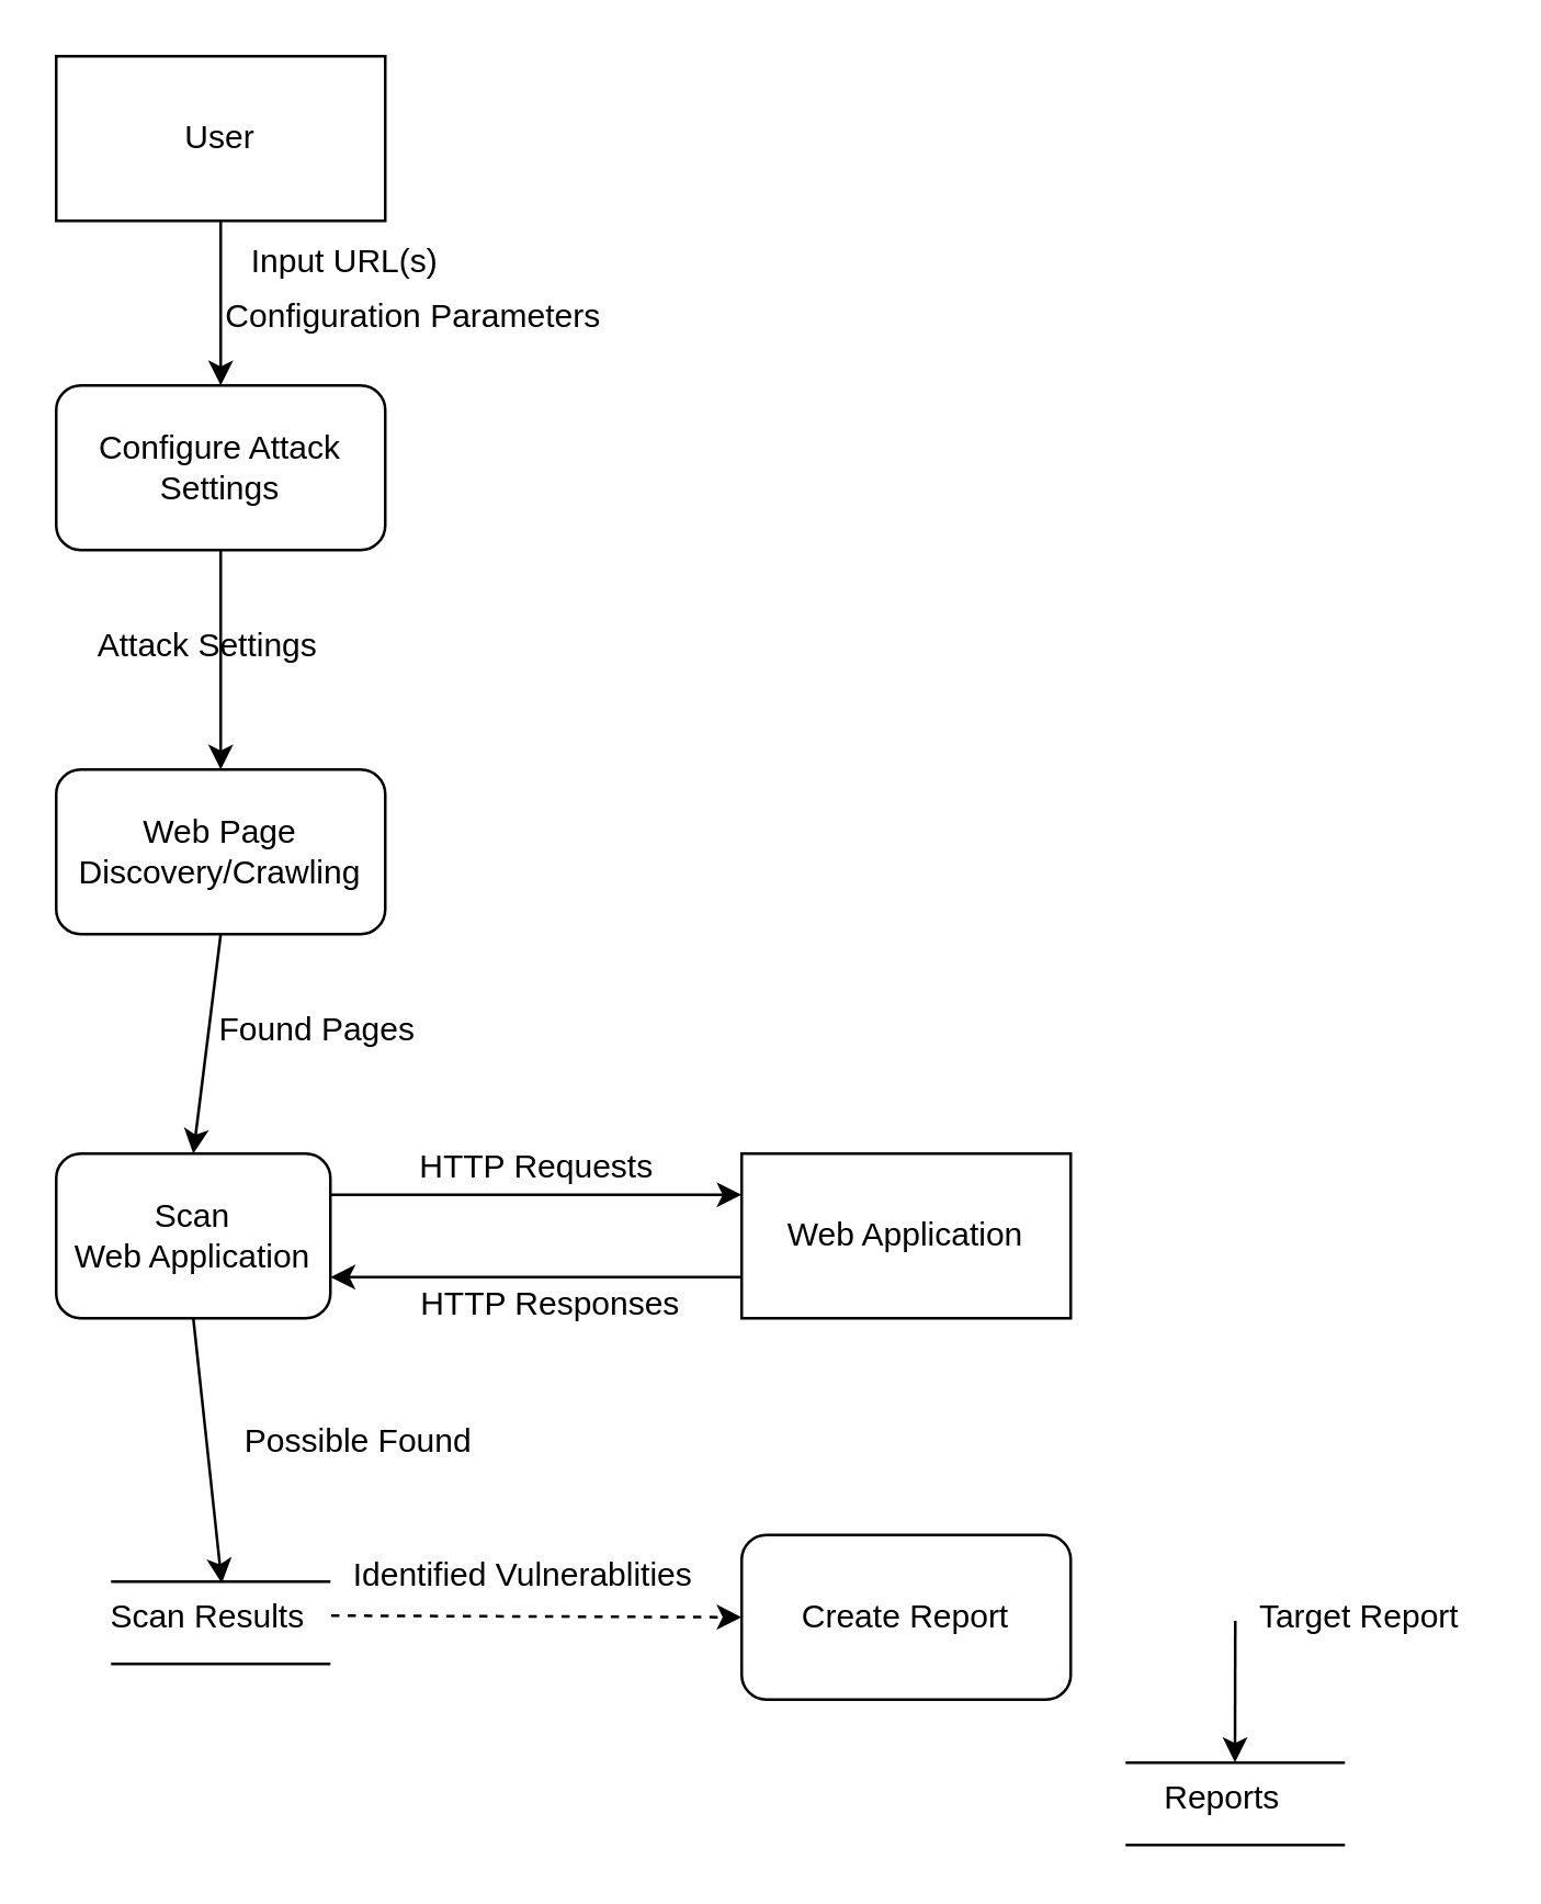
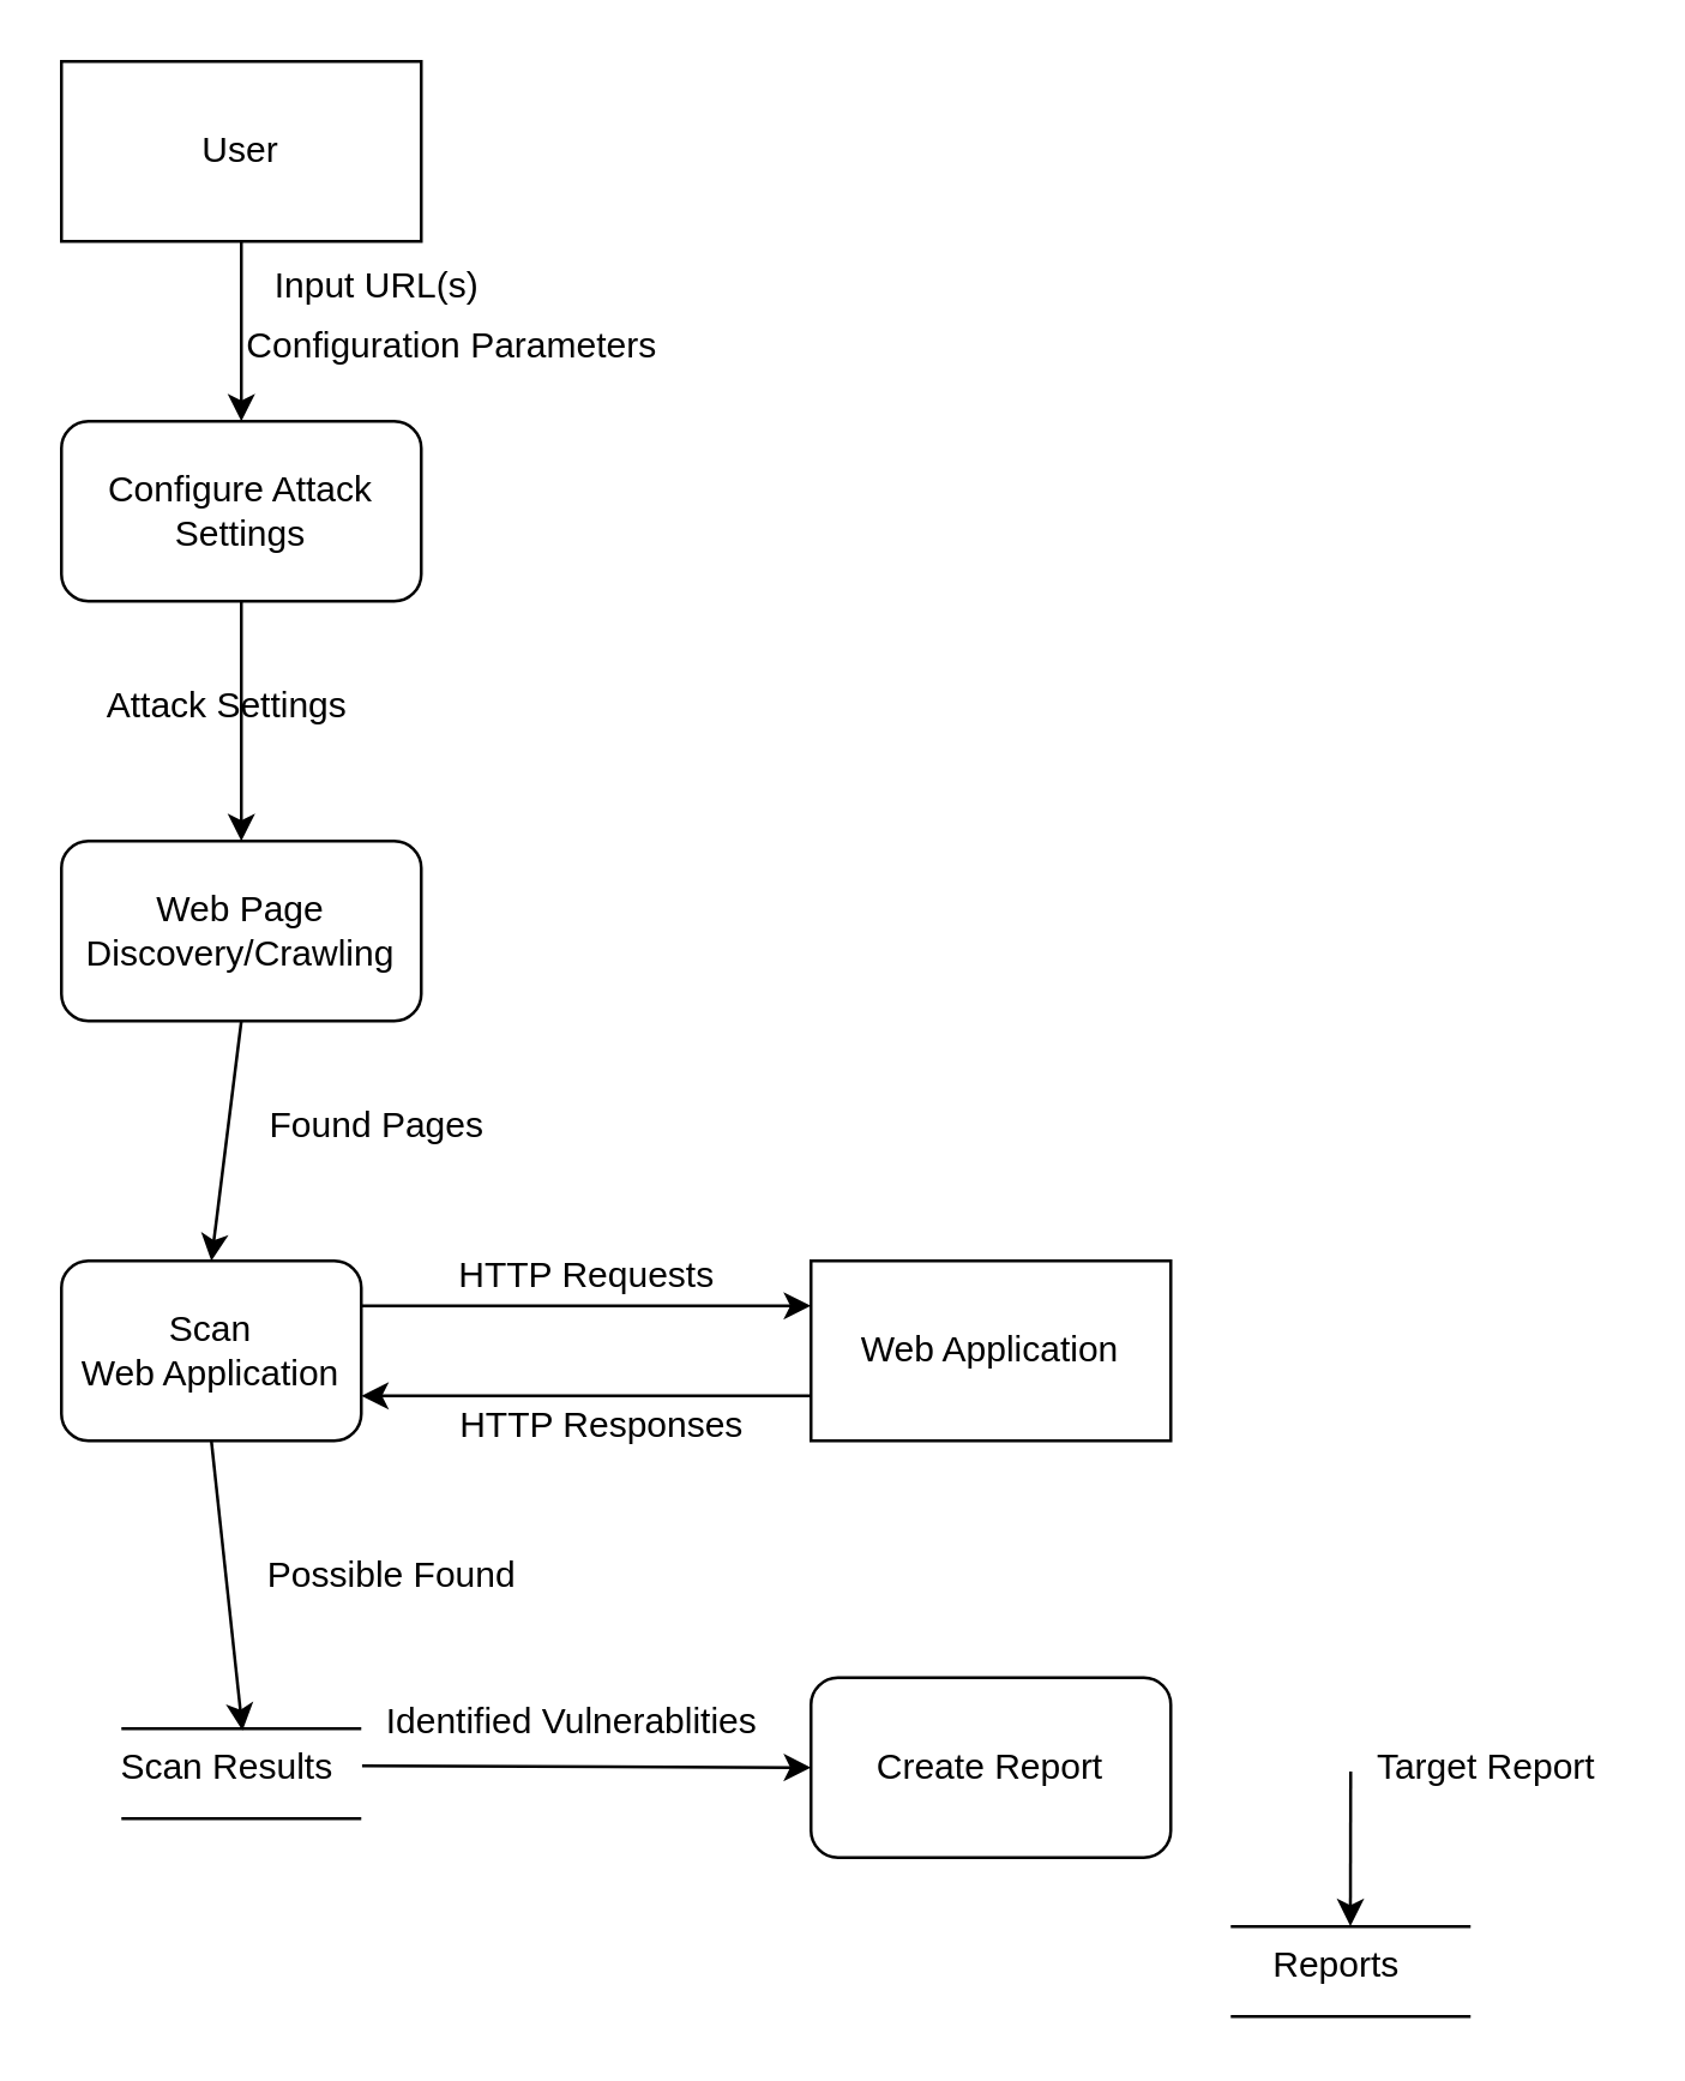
  <mxCell id="0" />
  <mxCell id="1" parent="0" />
  <mxCell id="2" value="User" style="rounded=0;whiteSpace=wrap;html=1;" vertex="1" parent="1"><mxGeometry x="20" y="20" width="120" height="60" as="geometry" /></mxCell>
  <mxCell id="3" value="Web Application" style="rounded=0;whiteSpace=wrap;html=1;" vertex="1" parent="1"><mxGeometry x="270" y="420" width="120" height="60" as="geometry" /></mxCell>
  <mxCell id="4" value="Input URL(s)" style="text;html=1;align=center;verticalAlign=middle;resizable=0;points=[];autosize=1;strokeColor=none;fillColor=none;" vertex="1" parent="1"><mxGeometry x="80" y="80" width="90" height="30" as="geometry" /></mxCell>
  <mxCell id="5" value="Web Page &lt;br&gt;Discovery/Crawling" style="rounded=1;whiteSpace=wrap;html=1;" vertex="1" parent="1"><mxGeometry x="20" y="280" width="120" height="60" as="geometry" /></mxCell>
  <mxCell id="6" value="" style="endArrow=none;html=1;rounded=0;" edge="1" parent="1"><mxGeometry width="50" height="50" relative="1" as="geometry"><mxPoint x="120" y="330.48" as="sourcePoint" /><mxPoint x="120" y="330.48" as="targetPoint" /></mxGeometry></mxCell>
  <mxCell id="7" value="" style="endArrow=none;html=1;rounded=0;" edge="1" parent="1"><mxGeometry width="50" height="50" relative="1" as="geometry"><mxPoint x="40" y="330.48" as="sourcePoint" /><mxPoint x="40" y="330.48" as="targetPoint" /></mxGeometry></mxCell>
- <mxCell id="8" value="Found Pages" style="text;html=1;align=center;verticalAlign=middle;resizable=0;points=[];autosize=1;strokeColor=none;fillColor=none;" vertex="1" parent="1"><mxGeometry x="70" y="360" width="90" height="30" as="geometry" /></mxCell>
+ <mxCell id="8" value="Found Pages" style="text;html=1;align=center;verticalAlign=middle;resizable=0;points=[];autosize=1;strokeColor=none;fillColor=none;" vertex="1" parent="1"><mxGeometry x="80" y="360" width="90" height="30" as="geometry" /></mxCell>
  <mxCell id="9" value="Scan &lt;br&gt;Web Application" style="rounded=1;whiteSpace=wrap;html=1;" vertex="1" parent="1"><mxGeometry x="20" y="420" width="100" height="60" as="geometry" /></mxCell>
  <mxCell id="10" value="" style="endArrow=classic;html=1;rounded=0;entryX=0.5;entryY=0;entryDx=0;entryDy=0;exitX=0.5;exitY=1;exitDx=0;exitDy=0;" edge="1" parent="1" source="5" target="9"><mxGeometry width="50" height="50" relative="1" as="geometry"><mxPoint x="60" y="310" as="sourcePoint" /><mxPoint x="210" y="400" as="targetPoint" /></mxGeometry></mxCell>
  <mxCell id="11" value="" style="endArrow=classic;html=1;rounded=0;entryX=0;entryY=0.25;entryDx=0;entryDy=0;exitX=1;exitY=0.25;exitDx=0;exitDy=0;" edge="1" parent="1" source="9" target="3"><mxGeometry width="50" height="50" relative="1" as="geometry"><mxPoint x="210" y="570" as="sourcePoint" /><mxPoint x="260" y="520" as="targetPoint" /></mxGeometry></mxCell>
  <mxCell id="12" value="HTTP Requests" style="text;html=1;align=center;verticalAlign=middle;resizable=0;points=[];autosize=1;strokeColor=none;fillColor=none;" vertex="1" parent="1"><mxGeometry x="140" y="410" width="110" height="30" as="geometry" /></mxCell>
  <mxCell id="13" value="" style="endArrow=classic;html=1;rounded=0;exitX=0;exitY=0.75;exitDx=0;exitDy=0;entryX=1;entryY=0.75;entryDx=0;entryDy=0;" edge="1" parent="1" source="3" target="9"><mxGeometry width="50" height="50" relative="1" as="geometry"><mxPoint x="170" y="580" as="sourcePoint" /><mxPoint x="220" y="530" as="targetPoint" /></mxGeometry></mxCell>
  <mxCell id="14" value="HTTP Responses" style="text;html=1;align=center;verticalAlign=middle;resizable=0;points=[];autosize=1;strokeColor=none;fillColor=none;" vertex="1" parent="1"><mxGeometry x="140" y="460" width="120" height="30" as="geometry" /></mxCell>
  <mxCell id="15" value="Create Report" style="rounded=1;whiteSpace=wrap;html=1;" vertex="1" parent="1"><mxGeometry x="270" y="559" width="120" height="60" as="geometry" /></mxCell>
  <mxCell id="16" value="" style="endArrow=none;html=1;rounded=0;" edge="1" parent="1"><mxGeometry width="50" height="50" relative="1" as="geometry"><mxPoint x="40" y="576" as="sourcePoint" /><mxPoint x="120" y="576" as="targetPoint" /></mxGeometry></mxCell>
  <mxCell id="17" value="" style="endArrow=none;html=1;rounded=0;" edge="1" parent="1"><mxGeometry width="50" height="50" relative="1" as="geometry"><mxPoint x="40" y="606" as="sourcePoint" /><mxPoint x="120" y="606" as="targetPoint" /></mxGeometry></mxCell>
  <mxCell id="18" value="Scan Results" style="text;html=1;align=center;verticalAlign=middle;resizable=0;points=[];autosize=1;strokeColor=none;fillColor=none;" vertex="1" parent="1"><mxGeometry x="30" y="574" width="90" height="30" as="geometry" /></mxCell>
- <mxCell id="19" value="" style="endArrow=classic;html=1;rounded=0;entryX=0;entryY=0.5;entryDx=0;entryDy=0;exitX=1.003;exitY=0.48;exitDx=0;exitDy=0;exitPerimeter=0;dashed=1;" edge="1" parent="1" source="18" target="15"><mxGeometry width="50" height="50" relative="1" as="geometry"><mxPoint x="130" y="680" as="sourcePoint" /><mxPoint x="180" y="630" as="targetPoint" /></mxGeometry></mxCell>
+ <mxCell id="19" value="" style="endArrow=classic;html=1;rounded=0;entryX=0;entryY=0.5;entryDx=0;entryDy=0;exitX=1.003;exitY=0.48;exitDx=0;exitDy=0;exitPerimeter=0;" edge="1" parent="1" source="18" target="15"><mxGeometry width="50" height="50" relative="1" as="geometry"><mxPoint x="130" y="680" as="sourcePoint" /><mxPoint x="180" y="630" as="targetPoint" /></mxGeometry></mxCell>
  <mxCell id="20" value="Identified Vulnerablities" style="text;html=1;align=center;verticalAlign=middle;resizable=0;points=[];autosize=1;strokeColor=none;fillColor=none;" vertex="1" parent="1"><mxGeometry x="120" y="559" width="140" height="30" as="geometry" /></mxCell>
  <mxCell id="21" value="" style="endArrow=none;html=1;rounded=0;" edge="1" parent="1"><mxGeometry width="50" height="50" relative="1" as="geometry"><mxPoint x="410" y="642" as="sourcePoint" /><mxPoint x="490" y="642" as="targetPoint" /></mxGeometry></mxCell>
  <mxCell id="22" value="" style="endArrow=none;html=1;rounded=0;" edge="1" parent="1"><mxGeometry width="50" height="50" relative="1" as="geometry"><mxPoint x="410" y="672" as="sourcePoint" /><mxPoint x="490" y="672" as="targetPoint" /></mxGeometry></mxCell>
  <mxCell id="23" value="Reports" style="text;html=1;align=center;verticalAlign=middle;resizable=0;points=[];autosize=1;strokeColor=none;fillColor=none;" vertex="1" parent="1"><mxGeometry x="410" y="640" width="70" height="30" as="geometry" /></mxCell>
  <mxCell id="24" value="" style="endArrow=classic;html=1;rounded=0;exitX=0;exitY=0.544;exitDx=0;exitDy=0;entryX=0.57;entryY=0.062;entryDx=0;entryDy=0;entryPerimeter=0;exitPerimeter=0;" edge="1" parent="1" source="25" target="23"><mxGeometry width="50" height="50" relative="1" as="geometry"><mxPoint x="80" y="730" as="sourcePoint" /><mxPoint x="130" y="680" as="targetPoint" /></mxGeometry></mxCell>
  <mxCell id="25" value="Target Report" style="text;html=1;align=center;verticalAlign=middle;resizable=0;points=[];autosize=1;strokeColor=none;fillColor=none;" vertex="1" parent="1"><mxGeometry x="450" y="574" width="90" height="30" as="geometry" /></mxCell>
  <mxCell id="26" value="" style="endArrow=classic;html=1;rounded=0;exitX=0.5;exitY=1;exitDx=0;exitDy=0;entryX=0.56;entryY=0.087;entryDx=0;entryDy=0;entryPerimeter=0;" edge="1" parent="1" source="9" target="18"><mxGeometry width="50" height="50" relative="1" as="geometry"><mxPoint x="-100" y="560" as="sourcePoint" /><mxPoint x="-50" y="510" as="targetPoint" /></mxGeometry></mxCell>
  <mxCell id="27" value="Possible Found" style="text;html=1;align=center;verticalAlign=middle;resizable=0;points=[];autosize=1;strokeColor=none;fillColor=none;" vertex="1" parent="1"><mxGeometry x="80" y="510" width="100" height="30" as="geometry" /></mxCell>
  <mxCell id="28" value="Configuration Parameters" style="text;html=1;align=center;verticalAlign=middle;resizable=0;points=[];autosize=1;strokeColor=none;fillColor=none;" vertex="1" parent="1"><mxGeometry x="70" y="100" width="160" height="30" as="geometry" /></mxCell>
  <mxCell id="29" value="Configure Attack Settings" style="rounded=1;whiteSpace=wrap;html=1;" vertex="1" parent="1"><mxGeometry x="20" y="140" width="120" height="60" as="geometry" /></mxCell>
  <mxCell id="30" value="" style="endArrow=classic;html=1;rounded=0;exitX=0.5;exitY=1;exitDx=0;exitDy=0;" edge="1" parent="1" source="2" target="29"><mxGeometry width="50" height="50" relative="1" as="geometry"><mxPoint x="-90" y="130" as="sourcePoint" /><mxPoint x="-40" y="80" as="targetPoint" /></mxGeometry></mxCell>
  <mxCell id="31" value="" style="endArrow=classic;html=1;rounded=0;exitX=0.5;exitY=1;exitDx=0;exitDy=0;entryX=0.5;entryY=0;entryDx=0;entryDy=0;" edge="1" parent="1" source="29" target="5"><mxGeometry width="50" height="50" relative="1" as="geometry"><mxPoint x="-80" y="270" as="sourcePoint" /><mxPoint x="-30" y="220" as="targetPoint" /></mxGeometry></mxCell>
  <mxCell id="32" value="Attack Settings" style="text;html=1;align=center;verticalAlign=middle;resizable=0;points=[];autosize=1;strokeColor=none;fillColor=none;" vertex="1" parent="1"><mxGeometry x="25" y="220" width="100" height="30" as="geometry" /></mxCell>
